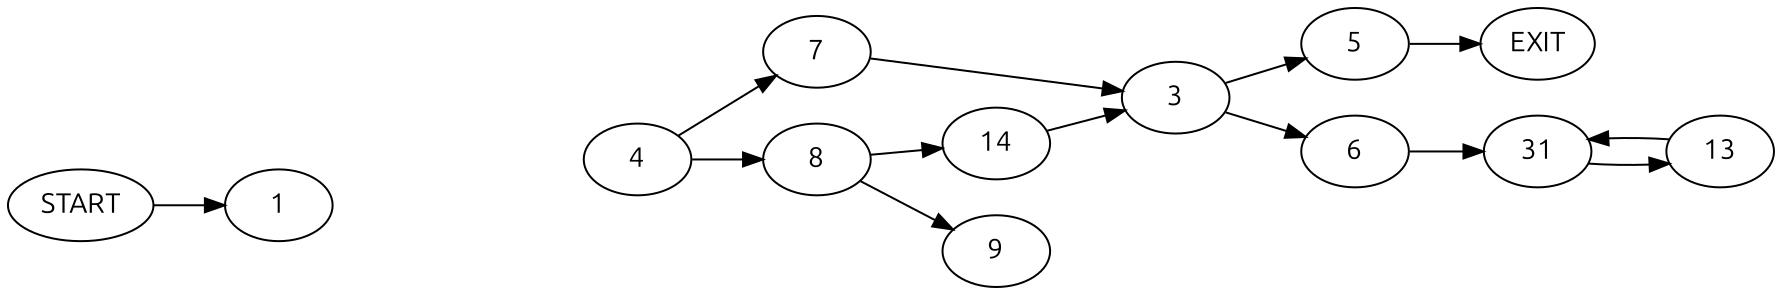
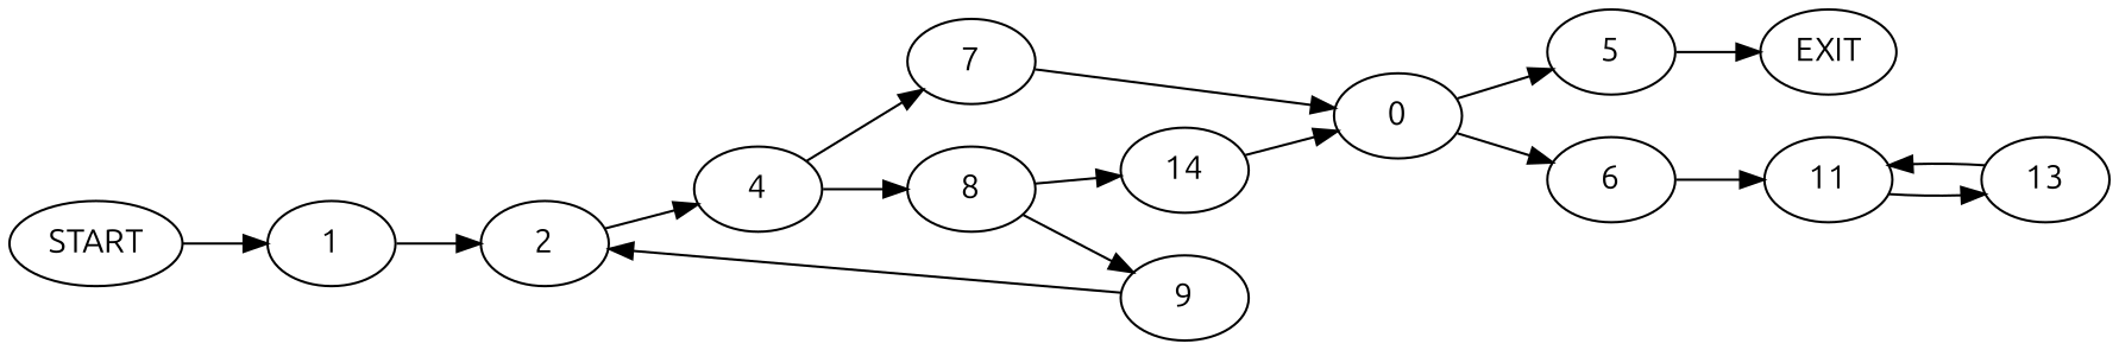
  digraph {
    fontname=Ubuntu
    rankdir=LR
    node [fontname=Ubuntu]
    edge [fontname=Ubuntu]
    n1 [label=START]
    1
+   2
    n4 [label=EXIT]
    4
-   3
+   3 [label=0]
    5
    6
    7
    8
-   11 [label=31]
+   11
    9
    n13 [label=14]
    13
    n1 -> 1
+   1 -> 2
+   2 -> 4
    4 -> 7
    4 -> 8
    3 -> 5
    3 -> 6
    5 -> n4
    6 -> 11
    7 -> 3
    8 -> 9
    8 -> n13
    11 -> 13
+   9 -> 2
    n13 -> 3
    13 -> 11
  }
